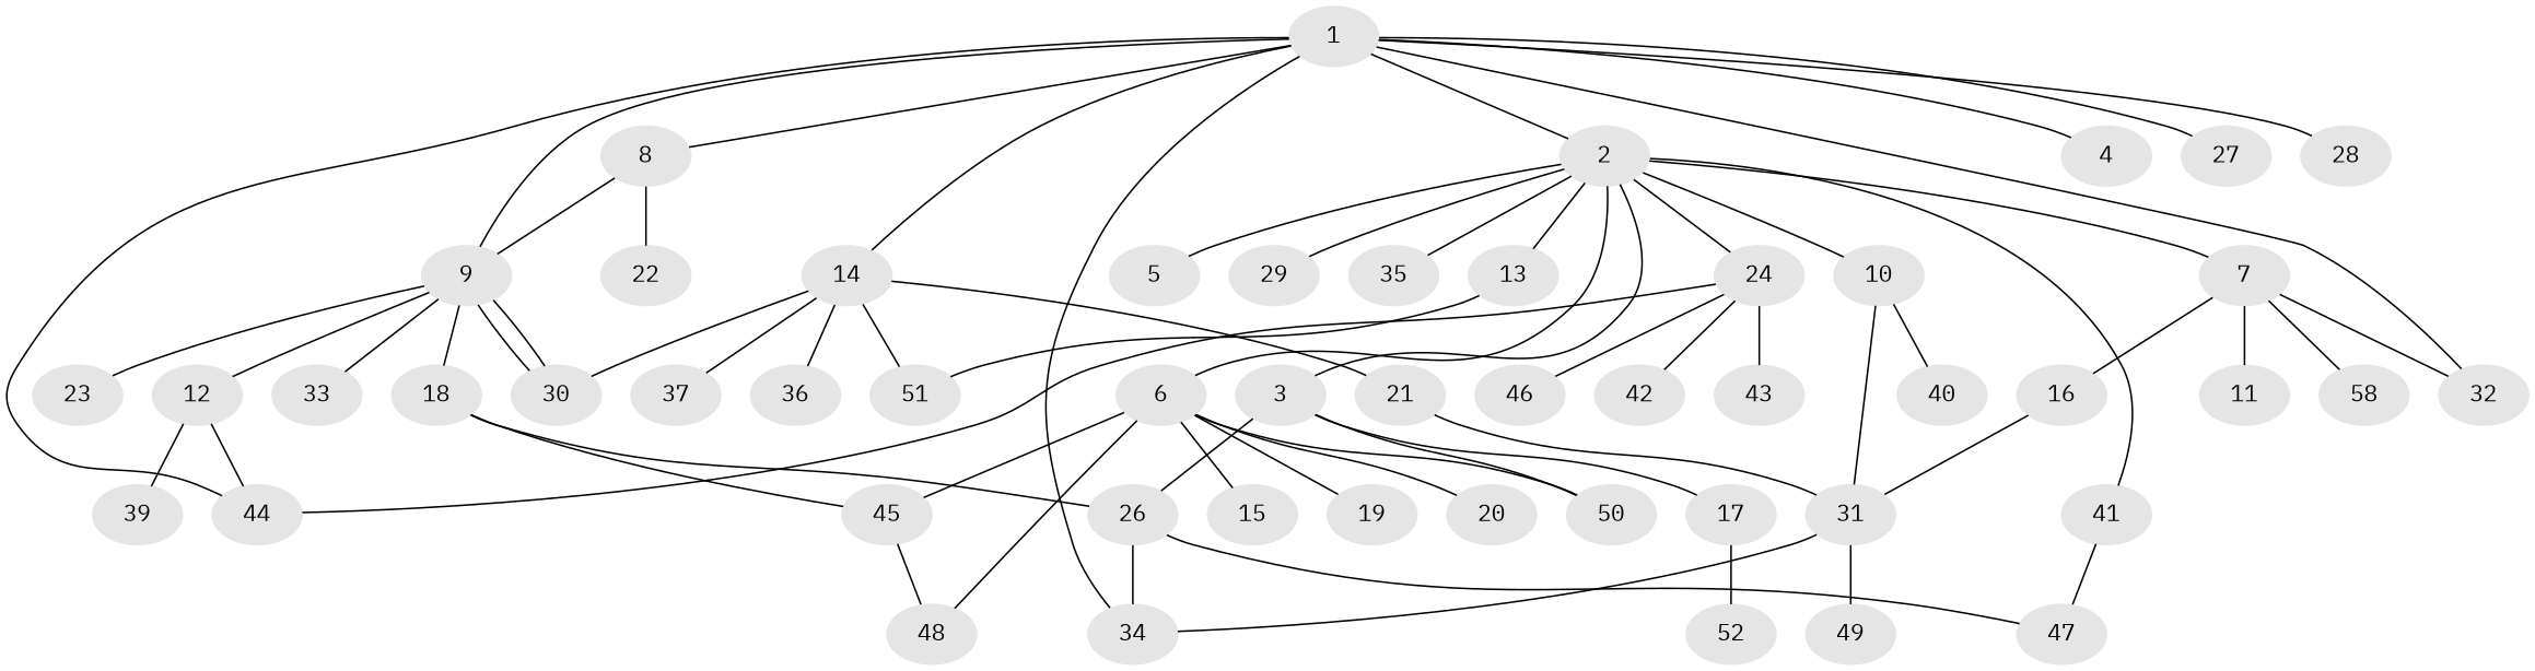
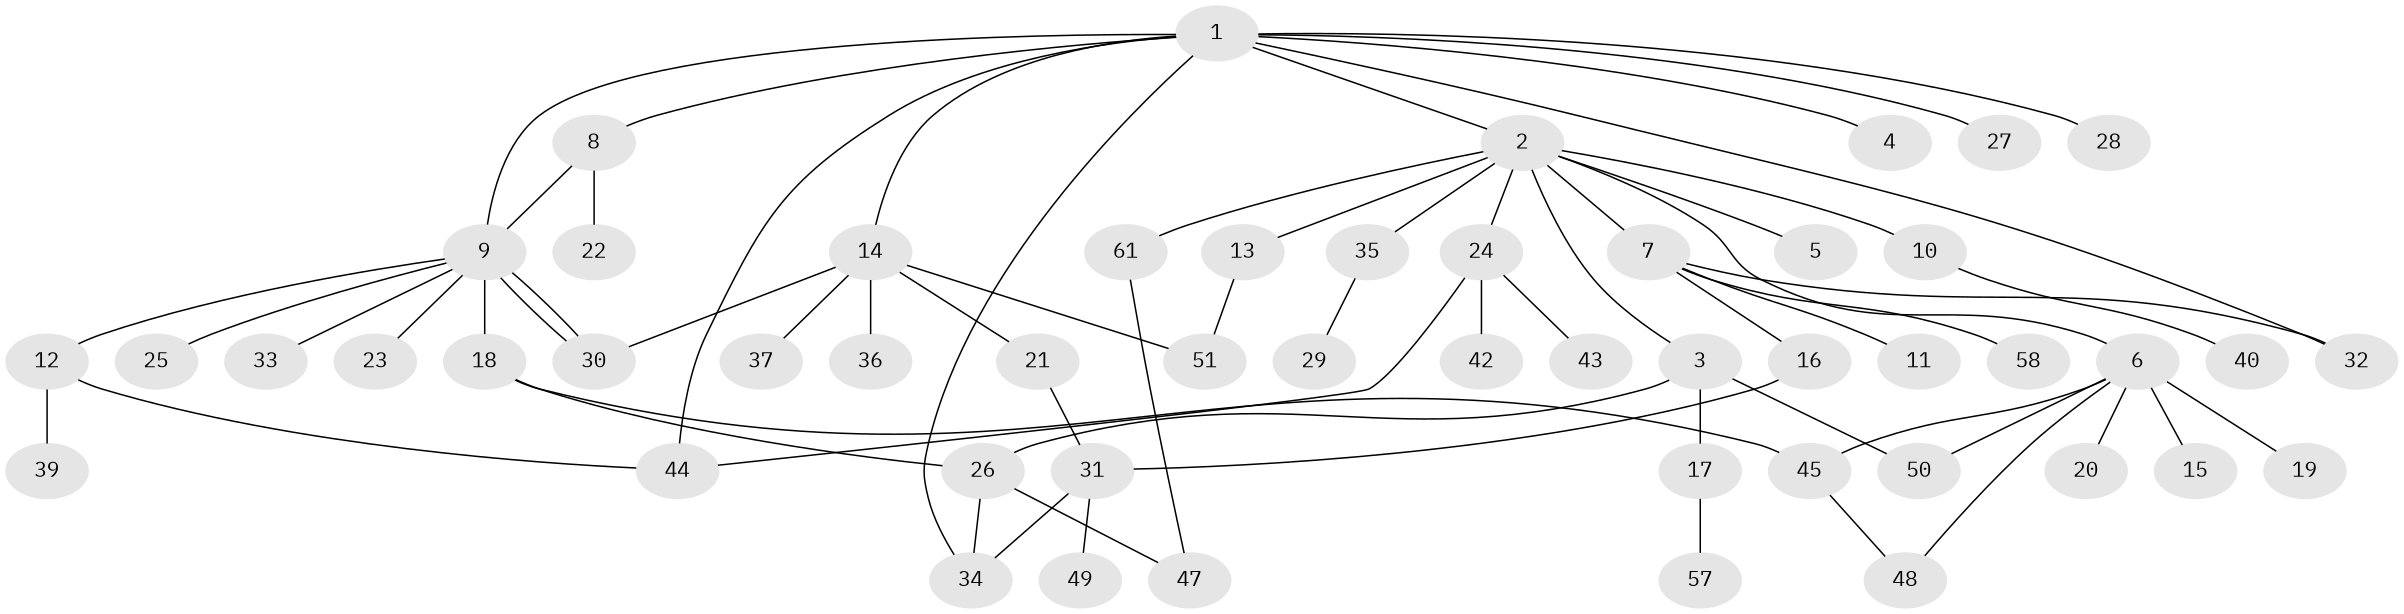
  graph {
    fontname="IBM Plex Mono"
    node [color=gray90 fontname="IBM Plex Mono" style=filled]
    edge [fontname="IBM Plex Mono"]
    1
    2
    4
    8
    9
    14
    27
    28
    32
    34
    44
    3
    5
    6
    7
    10
    13
    24
    29
    35
-   41
+   41 [label=61]
    22
    12
    18
    23
+   25
    30
    33
    51
    21
    36
    37
    17
    26
    50
    15
    19
    20
    45
    48
    11
    16
    n43 [label=58]
    31
    40
    42
    43
-   46
    47
-   52
+   52 [label=57]
    39
    49
    1 -- 2
    1 -- 4
    1 -- 8
    1 -- 9
    1 -- 14
    1 -- 27
    1 -- 28
    1 -- 32
    1 -- 34
    1 -- 44
    2 -- 3
    2 -- 5
    2 -- 6
    2 -- 7
    2 -- 10
    2 -- 13
    2 -- 24
-   2 -- 29
+   35 -- 29
    2 -- 35
    2 -- 41
    8 -- 9
    8 -- 22
    9 -- 12
    9 -- 18
    9 -- 23
+   9 -- 25
    9 -- 30
    9 -- 30
    9 -- 33
    14 -- 30
    14 -- 51
    14 -- 21
    14 -- 36
    14 -- 37
    3 -- 17
    3 -- 26
    3 -- 50
    6 -- 50
    6 -- 15
    6 -- 19
    6 -- 20
    6 -- 45
    6 -- 48
    7 -- 32
    7 -- 11
    7 -- 16
    7 -- n43
-   10 -- 31
    10 -- 40
    13 -- 51
    24 -- 44
    24 -- 42
    24 -- 43
-   24 -- 46
    41 -- 47
    12 -- 44
    12 -- 39
    18 -- 26
    18 -- 45
    21 -- 31
    17 -- 52
    26 -- 34
    26 -- 47
    45 -- 48
    16 -- 31
    31 -- 34
    31 -- 49
  }
